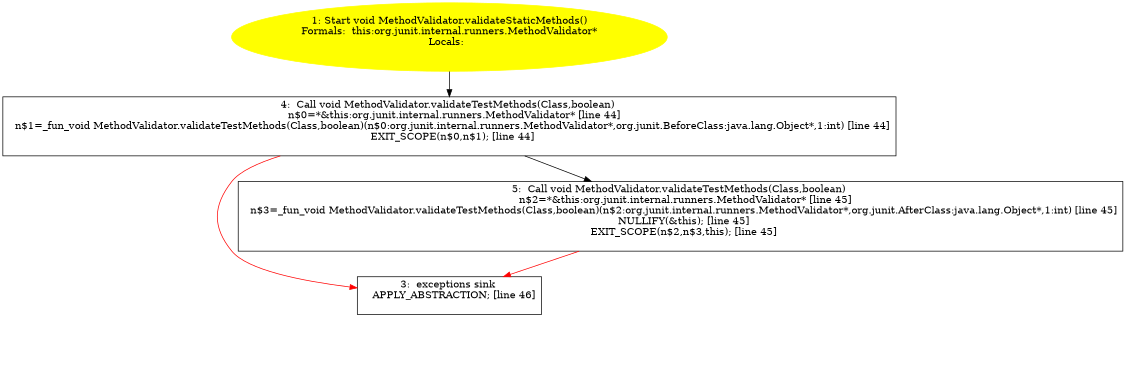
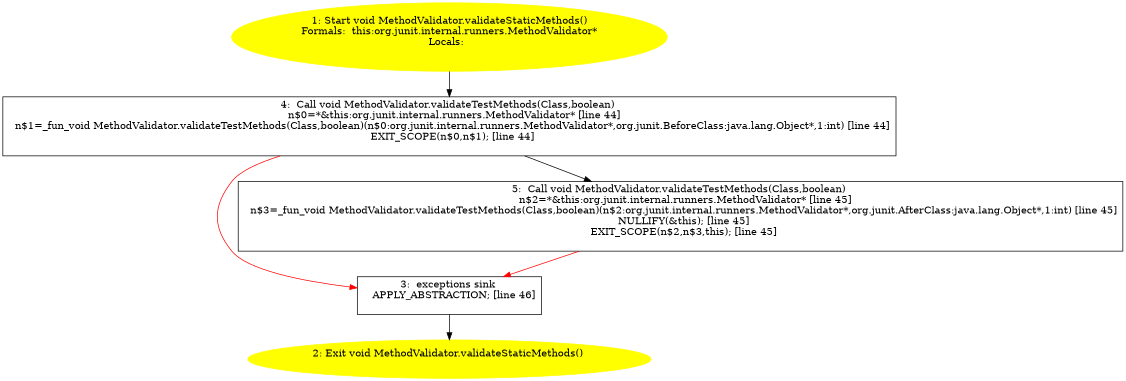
  digraph {
    node [shape=box]
    n1 [color=yellow label="1: Start void MethodValidator.validateStaticMethods()\nFormals:  this:org.junit.internal.runners.MethodValidator*\nLocals:  \n  " style=filled shape=""]
    n2 [label="4:  Call void MethodValidator.validateTestMethods(Class,boolean) \n   n$0=*&this:org.junit.internal.runners.MethodValidator* [line 44]\n  n$1=_fun_void MethodValidator.validateTestMethods(Class,boolean)(n$0:org.junit.internal.runners.MethodValidator*,org.junit.BeforeClass:java.lang.Object*,1:int) [line 44]\n  EXIT_SCOPE(n$0,n$1); [line 44]\n "]
    n3 [label="3:  exceptions sink \n   APPLY_ABSTRACTION; [line 46]\n "]
    n4 [label="5:  Call void MethodValidator.validateTestMethods(Class,boolean) \n   n$2=*&this:org.junit.internal.runners.MethodValidator* [line 45]\n  n$3=_fun_void MethodValidator.validateTestMethods(Class,boolean)(n$2:org.junit.internal.runners.MethodValidator*,org.junit.AfterClass:java.lang.Object*,1:int) [line 45]\n  NULLIFY(&this); [line 45]\n  EXIT_SCOPE(n$2,n$3,this); [line 45]\n "]
+   n5 [color=yellow label="2: Exit void MethodValidator.validateStaticMethods() \n  " style=filled shape=""]
    n1 -> n2
    n2 -> n3 [color=red]
    n2 -> n4
+   n3 -> n5
    n4 -> n3 [color=red]
  }
